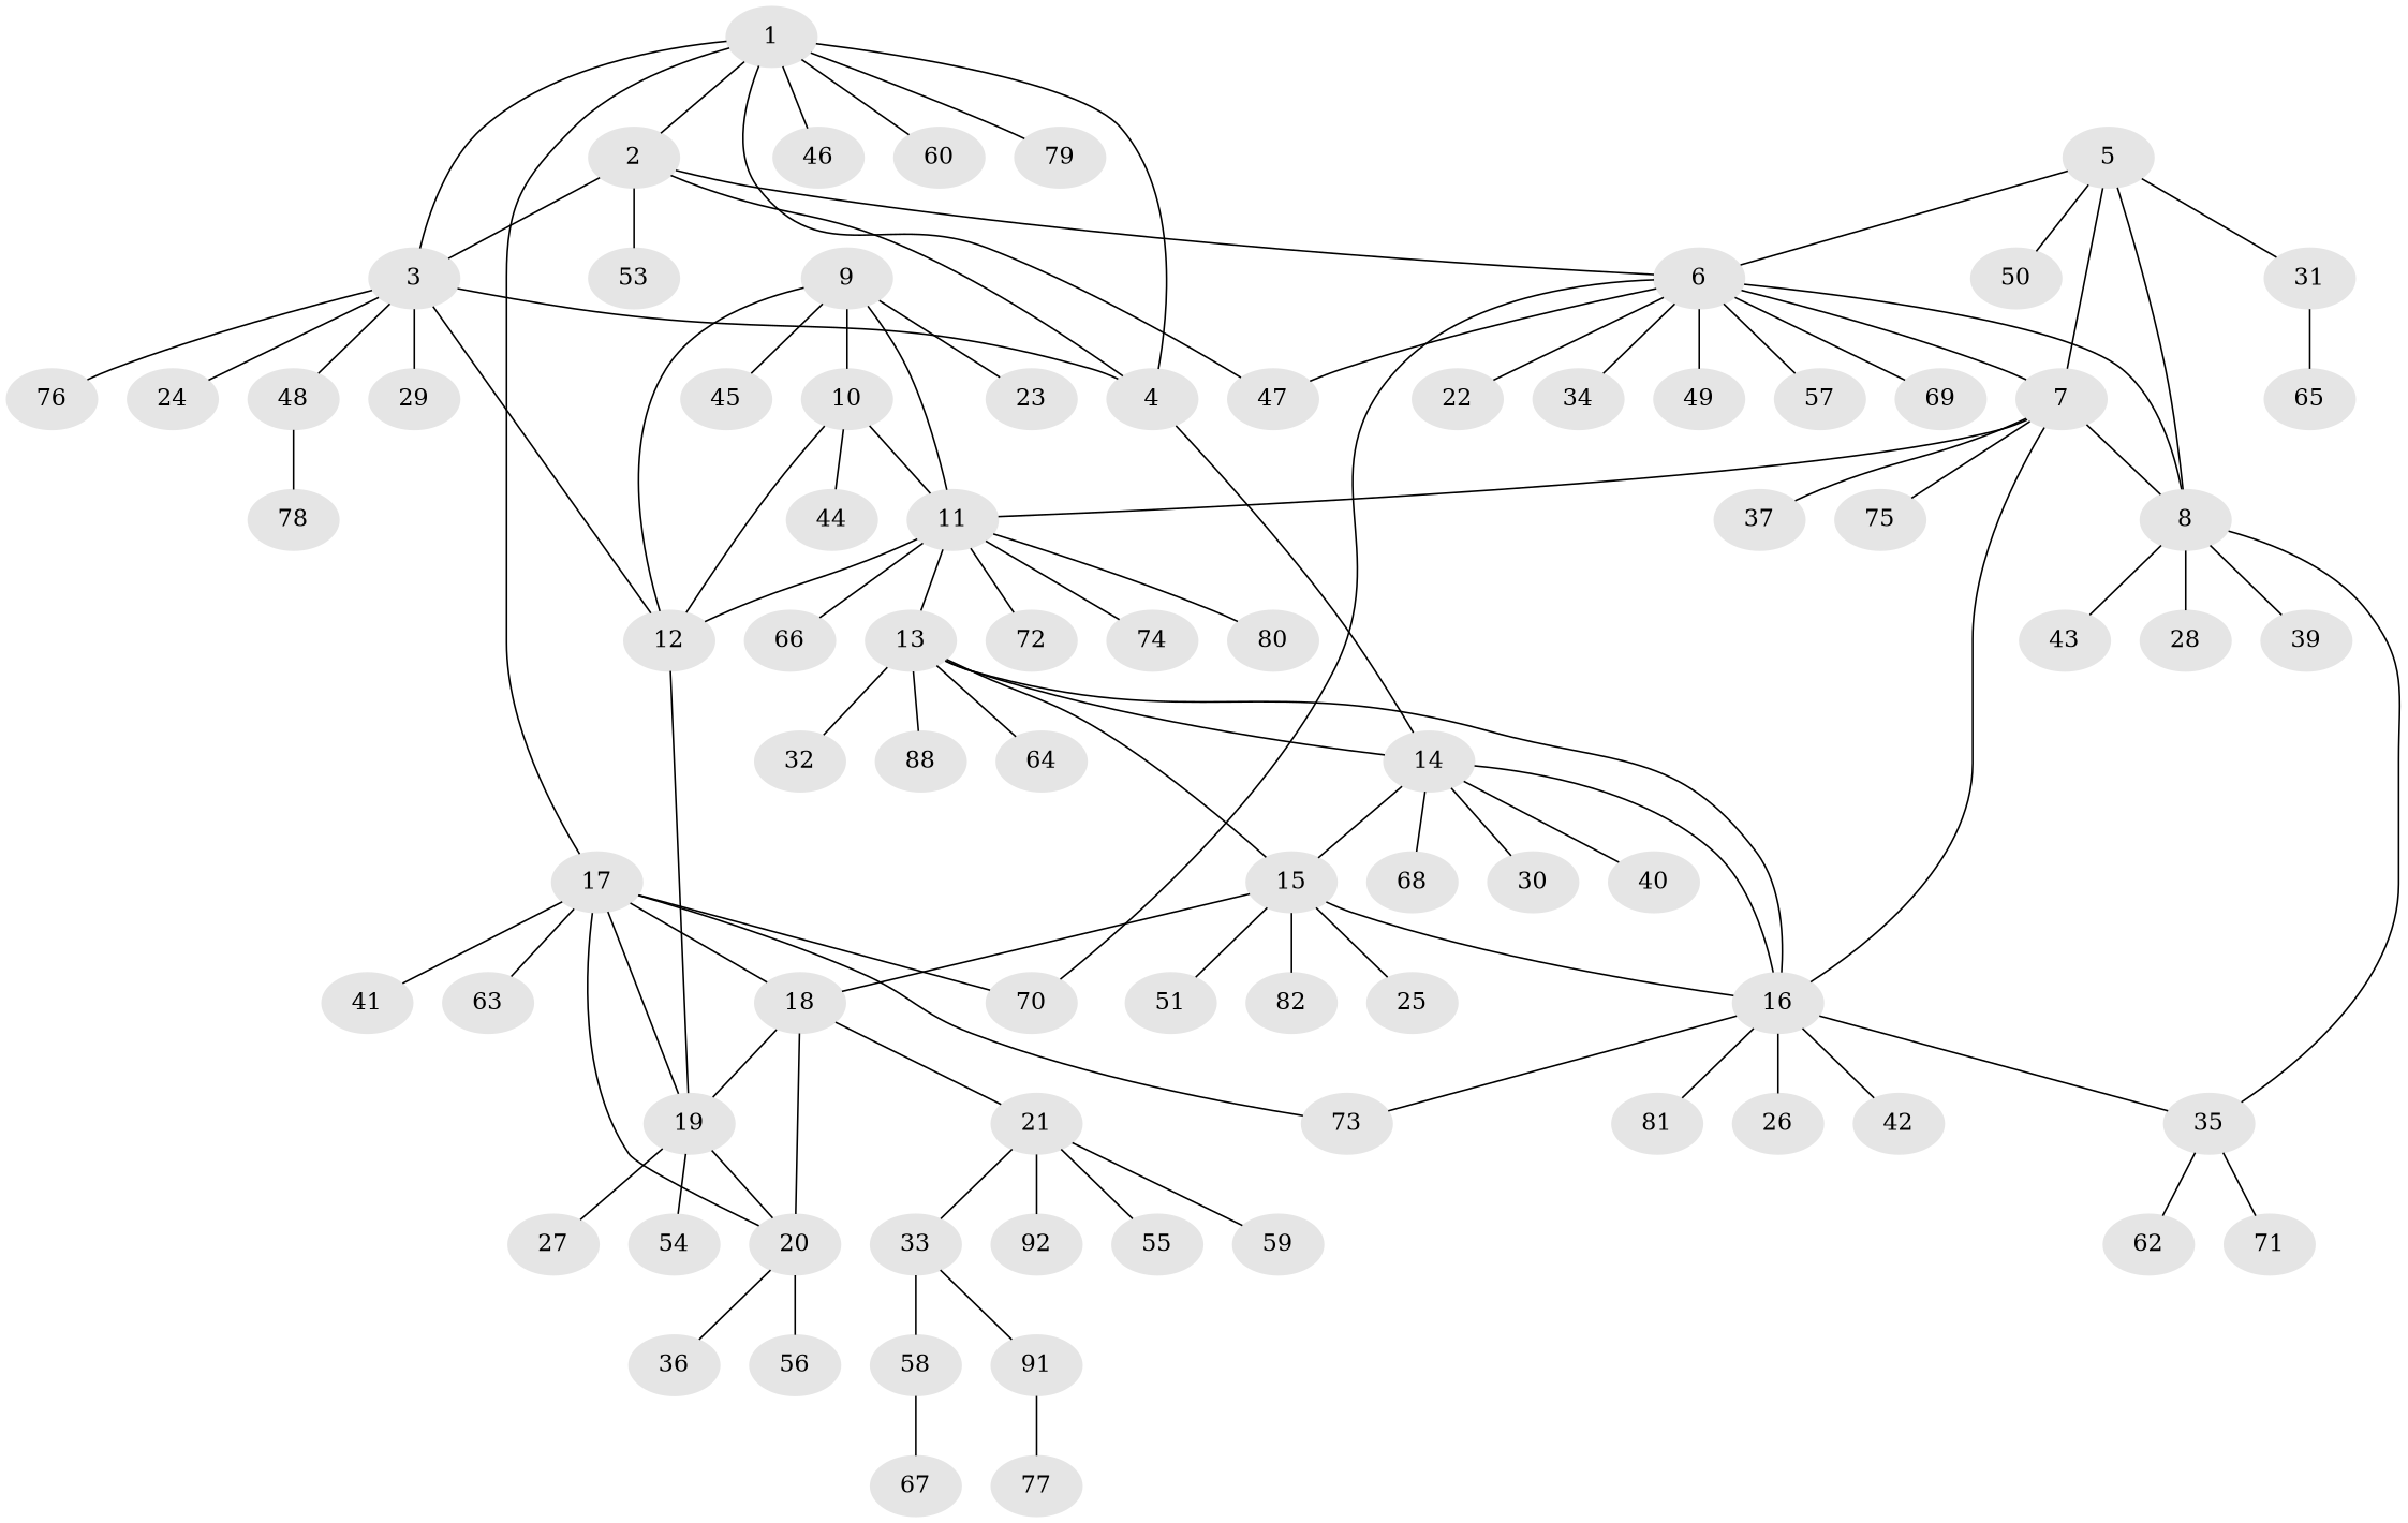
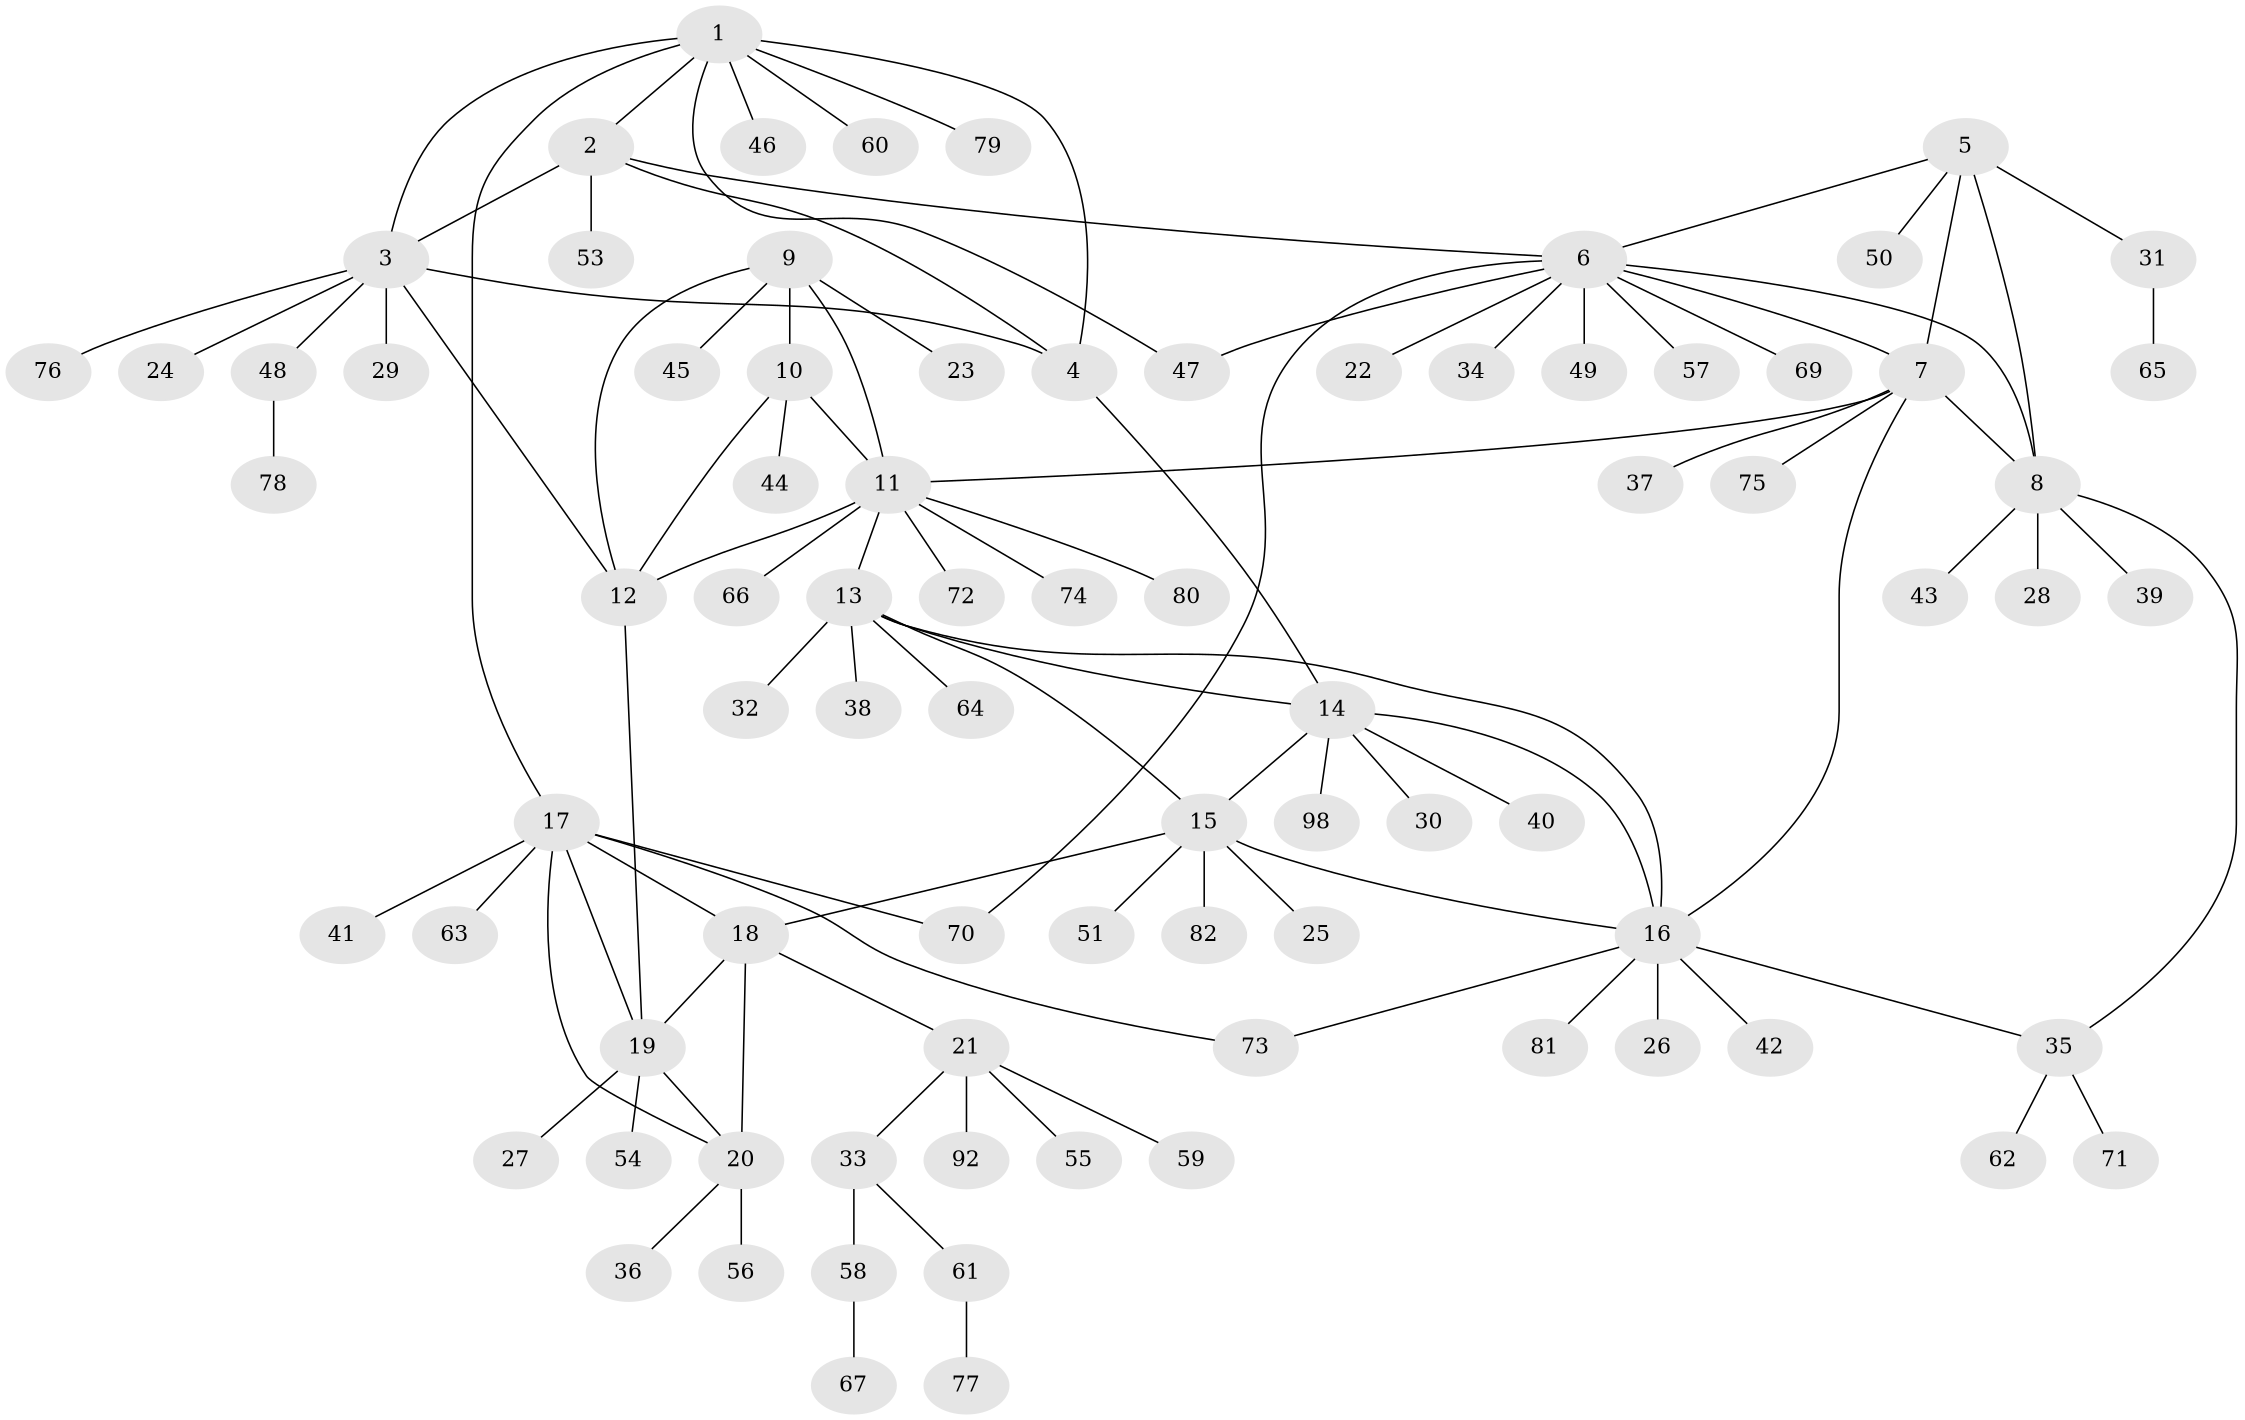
  graph {
    node [color=gray90 style=filled]
    1
    2
    3
    4
    17
    46
    47
    60
    79
    6
    53
    12
    24
    29
    48
    76
    14
    70
    20
    19
    18
    73
    41
    63
    7
    8
    22
    34
    49
    57
    69
    78
    16
    15
    30
    40
-   68
+   68 [label=98]
    5
    31
    50
    11
    37
    75
    28
    35
    39
    43
    65
    13
    66
    72
    74
    80
    26
    42
    81
    36
    56
    62
    71
    9
    10
    23
    45
    44
    32
-   38 [label=88]
+   38
    64
    27
    54
    25
    51
    82
    21
    33
    n76 [label=92]
    55
    59
    58
-   61 [label=91]
+   61
    67
    77
    1 -- 2
    1 -- 3
    1 -- 4
    1 -- 17
    1 -- 46
    1 -- 47
    1 -- 60
    1 -- 79
    2 -- 3
    2 -- 4
    2 -- 6
    2 -- 53
    3 -- 4
    3 -- 12
    3 -- 24
    3 -- 29
    3 -- 48
    3 -- 76
    4 -- 14
    17 -- 70
    17 -- 20
    17 -- 19
    17 -- 18
    17 -- 73
    17 -- 41
    17 -- 63
    6 -- 47
    6 -- 70
    6 -- 7
    6 -- 8
    6 -- 22
    6 -- 34
    6 -- 49
    6 -- 57
    6 -- 69
    12 -- 19
    48 -- 78
    14 -- 16
    14 -- 15
    14 -- 30
    14 -- 40
    14 -- 68
    20 -- 36
    20 -- 56
    19 -- 20
    19 -- 27
    19 -- 54
    18 -- 20
    18 -- 19
    18 -- 21
    7 -- 8
    7 -- 16
    7 -- 11
    7 -- 37
    7 -- 75
    8 -- 28
    8 -- 35
    8 -- 39
    8 -- 43
    16 -- 73
    16 -- 35
    16 -- 26
    16 -- 42
    16 -- 81
    15 -- 18
    15 -- 16
    15 -- 25
    15 -- 51
    15 -- 82
    5 -- 6
    5 -- 7
    5 -- 8
    5 -- 31
    5 -- 50
    31 -- 65
    11 -- 12
    11 -- 13
    11 -- 66
    11 -- 72
    11 -- 74
    11 -- 80
    35 -- 62
    35 -- 71
    13 -- 14
    13 -- 16
    13 -- 15
    13 -- 32
    13 -- 38
    13 -- 64
    9 -- 12
    9 -- 11
    9 -- 10
    9 -- 23
    9 -- 45
    10 -- 12
    10 -- 11
    10 -- 44
    21 -- 33
    21 -- n76
    21 -- 55
    21 -- 59
    33 -- 58
    33 -- 61
    58 -- 67
    61 -- 77
  }
